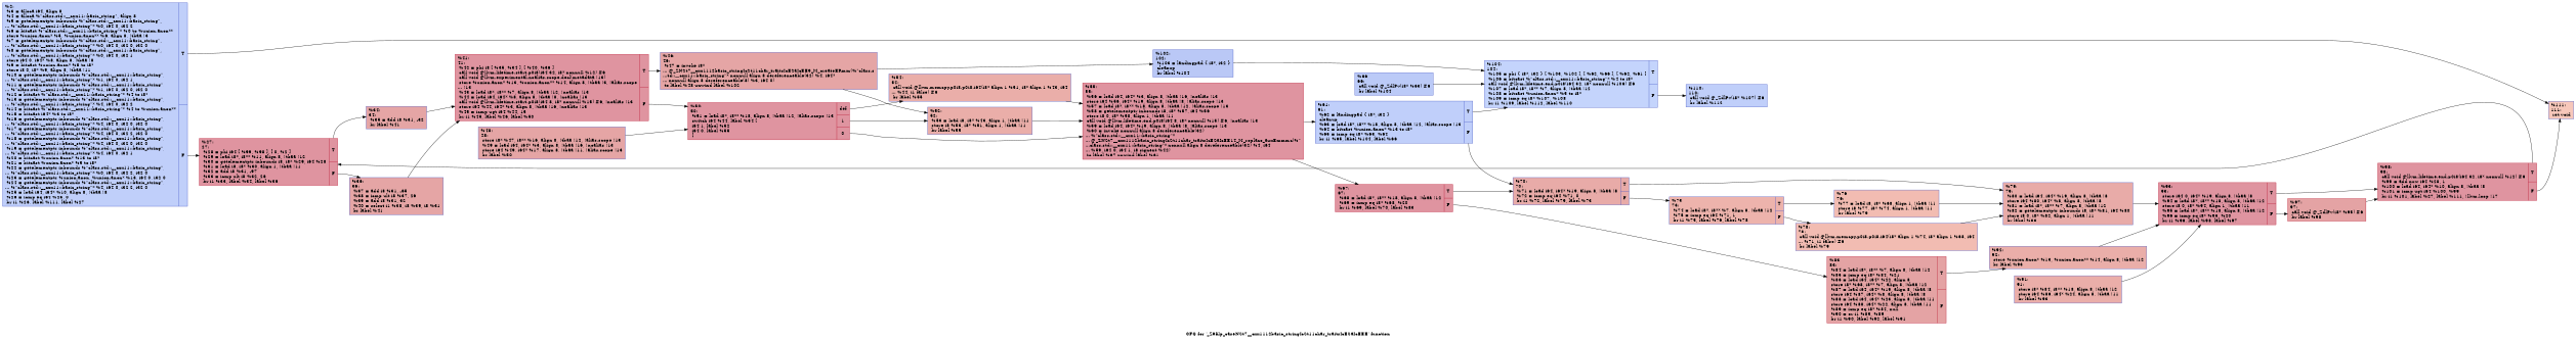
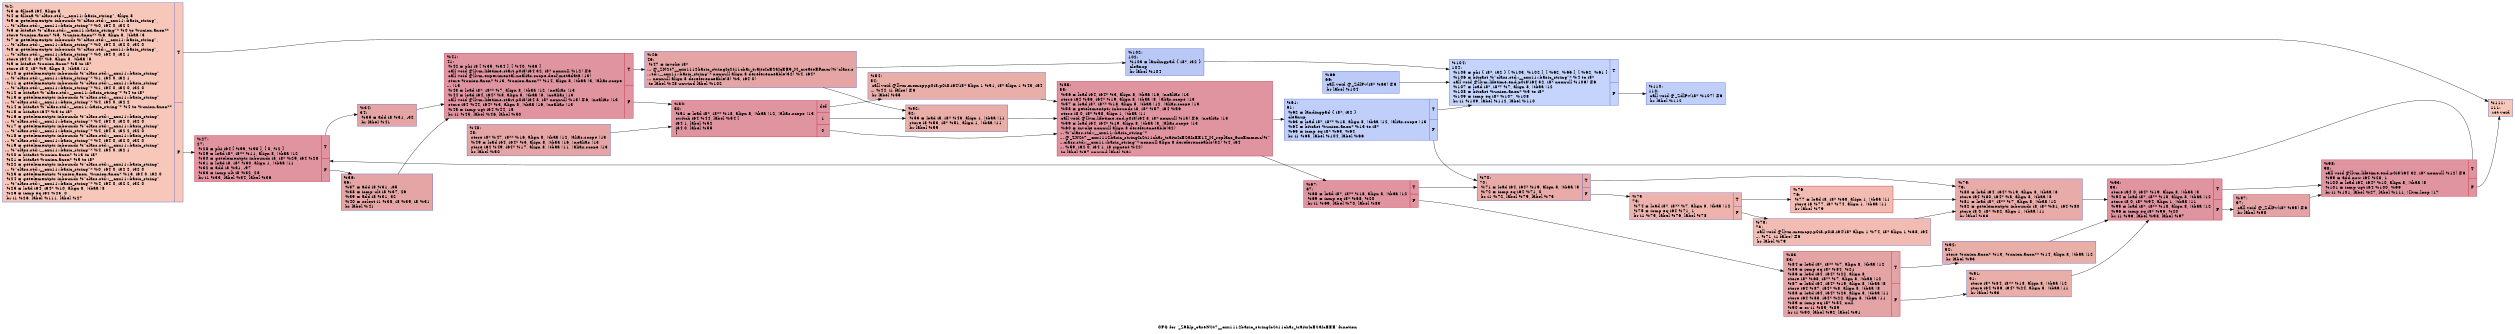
  digraph {
    label="CFG for '_Z9filp_caseNSt7__cxx1112basic_stringIcSt11char_traitsIcESaIcEEE' function"
    rankdir=LR
    node [color="#3d50c3ff" fillcolor="#b70d2870" shape=record style=filled]
-   n1 [fillcolor="#7093f370" label="{%2:\l  %3 = alloca i64, align 8\l  %4 = alloca %\"class.std::__cxx11::basic_string\", align 8\l  %5 = getelementptr inbounds %\"class.std::__cxx11::basic_string\",\l... %\"class.std::__cxx11::basic_string\"* %0, i64 0, i32 2\l  %6 = bitcast %\"class.std::__cxx11::basic_string\"* %0 to %union.anon**\l  store %union.anon* %5, %union.anon** %6, align 8, !tbaa !3\l  %7 = getelementptr inbounds %\"class.std::__cxx11::basic_string\",\l... %\"class.std::__cxx11::basic_string\"* %0, i64 0, i32 0, i32 0\l  %8 = getelementptr inbounds %\"class.std::__cxx11::basic_string\",\l... %\"class.std::__cxx11::basic_string\"* %0, i64 0, i32 1\l  store i64 0, i64* %8, align 8, !tbaa !8\l  %9 = bitcast %union.anon* %5 to i8*\l  store i8 0, i8* %9, align 8, !tbaa !11\l  %10 = getelementptr inbounds %\"class.std::__cxx11::basic_string\",\l... %\"class.std::__cxx11::basic_string\"* %1, i64 0, i32 1\l  %11 = getelementptr inbounds %\"class.std::__cxx11::basic_string\",\l... %\"class.std::__cxx11::basic_string\"* %1, i64 0, i32 0, i32 0\l  %12 = bitcast %\"class.std::__cxx11::basic_string\"* %4 to i8*\l  %13 = getelementptr inbounds %\"class.std::__cxx11::basic_string\",\l... %\"class.std::__cxx11::basic_string\"* %4, i64 0, i32 2\l  %14 = bitcast %\"class.std::__cxx11::basic_string\"* %4 to %union.anon**\l  %15 = bitcast i64* %3 to i8*\l  %16 = getelementptr inbounds %\"class.std::__cxx11::basic_string\",\l... %\"class.std::__cxx11::basic_string\"* %4, i64 0, i32 0, i32 0\l  %17 = getelementptr inbounds %\"class.std::__cxx11::basic_string\",\l... %\"class.std::__cxx11::basic_string\"* %4, i64 0, i32 2, i32 0\l  %18 = getelementptr inbounds %\"class.std::__cxx11::basic_string\",\l... %\"class.std::__cxx11::basic_string\"* %4, i64 0, i32 0, i32 0\l  %19 = getelementptr inbounds %\"class.std::__cxx11::basic_string\",\l... %\"class.std::__cxx11::basic_string\"* %4, i64 0, i32 1\l  %20 = bitcast %union.anon* %13 to i8*\l  %21 = bitcast %union.anon* %5 to i8*\l  %22 = getelementptr inbounds %\"class.std::__cxx11::basic_string\",\l... %\"class.std::__cxx11::basic_string\"* %0, i64 0, i32 2, i32 0\l  %23 = getelementptr %union.anon, %union.anon* %13, i64 0, i32 0\l  %24 = getelementptr inbounds %\"class.std::__cxx11::basic_string\",\l... %\"class.std::__cxx11::basic_string\"* %4, i64 0, i32 2, i32 0\l  %25 = load i64, i64* %10, align 8, !tbaa !8\l  %26 = icmp eq i64 %25, 0\l  br i1 %26, label %111, label %27\l|{<s0>T|<s1>F}}"]
+   n1 [fillcolor="#ec7f6370" label="{%2:\l  %3 = alloca i64, align 8\l  %4 = alloca %\"class.std::__cxx11::basic_string\", align 8\l  %5 = getelementptr inbounds %\"class.std::__cxx11::basic_string\",\l... %\"class.std::__cxx11::basic_string\"* %0, i64 0, i32 2\l  %6 = bitcast %\"class.std::__cxx11::basic_string\"* %0 to %union.anon**\l  store %union.anon* %5, %union.anon** %6, align 8, !tbaa !3\l  %7 = getelementptr inbounds %\"class.std::__cxx11::basic_string\",\l... %\"class.std::__cxx11::basic_string\"* %0, i64 0, i32 0, i32 0\l  %8 = getelementptr inbounds %\"class.std::__cxx11::basic_string\",\l... %\"class.std::__cxx11::basic_string\"* %0, i64 0, i32 1\l  store i64 0, i64* %8, align 8, !tbaa !8\l  %9 = bitcast %union.anon* %5 to i8*\l  store i8 0, i8* %9, align 8, !tbaa !11\l  %10 = getelementptr inbounds %\"class.std::__cxx11::basic_string\",\l... %\"class.std::__cxx11::basic_string\"* %1, i64 0, i32 1\l  %11 = getelementptr inbounds %\"class.std::__cxx11::basic_string\",\l... %\"class.std::__cxx11::basic_string\"* %1, i64 0, i32 0, i32 0\l  %12 = bitcast %\"class.std::__cxx11::basic_string\"* %4 to i8*\l  %13 = getelementptr inbounds %\"class.std::__cxx11::basic_string\",\l... %\"class.std::__cxx11::basic_string\"* %4, i64 0, i32 2\l  %14 = bitcast %\"class.std::__cxx11::basic_string\"* %4 to %union.anon**\l  %15 = bitcast i64* %3 to i8*\l  %16 = getelementptr inbounds %\"class.std::__cxx11::basic_string\",\l... %\"class.std::__cxx11::basic_string\"* %4, i64 0, i32 0, i32 0\l  %17 = getelementptr inbounds %\"class.std::__cxx11::basic_string\",\l... %\"class.std::__cxx11::basic_string\"* %4, i64 0, i32 2, i32 0\l  %18 = getelementptr inbounds %\"class.std::__cxx11::basic_string\",\l... %\"class.std::__cxx11::basic_string\"* %4, i64 0, i32 0, i32 0\l  %19 = getelementptr inbounds %\"class.std::__cxx11::basic_string\",\l... %\"class.std::__cxx11::basic_string\"* %4, i64 0, i32 1\l  %20 = bitcast %union.anon* %13 to i8*\l  %21 = bitcast %union.anon* %5 to i8*\l  %22 = getelementptr inbounds %\"class.std::__cxx11::basic_string\",\l... %\"class.std::__cxx11::basic_string\"* %0, i64 0, i32 2, i32 0\l  %23 = getelementptr %union.anon, %union.anon* %13, i64 0, i32 0\l  %24 = getelementptr inbounds %\"class.std::__cxx11::basic_string\",\l... %\"class.std::__cxx11::basic_string\"* %4, i64 0, i32 2, i32 0\l  %25 = load i64, i64* %10, align 8, !tbaa !8\l  %26 = icmp eq i64 %25, 0\l  br i1 %26, label %111, label %27\l|{<s0>T|<s1>F}}"]
    n2 [fillcolor="#ec7f6370" label="{%111:\l111:                                              \l  ret void\l}"]
    n3 [color="#b70d28ff" label="{%27:\l27:                                               \l  %28 = phi i64 [ %99, %98 ], [ 0, %2 ]\l  %29 = load i8*, i8** %11, align 8, !tbaa !12\l  %30 = getelementptr inbounds i8, i8* %29, i64 %28\l  %31 = load i8, i8* %30, align 1, !tbaa !11\l  %32 = add i8 %31, -97\l  %33 = icmp ult i8 %32, 26\l  br i1 %33, label %34, label %36\l|{<s0>T|<s1>F}}"]
    n4 [fillcolor="#c5333470" label="{%34:\l34:                                               \l  %35 = add i8 %31, -32\l  br label %41\l}"]
    n5 [fillcolor="#c5333470" label="{%36:\l36:                                               \l  %37 = add i8 %31, -65\l  %38 = icmp ult i8 %37, 26\l  %39 = add i8 %31, 32\l  %40 = select i1 %38, i8 %39, i8 %31\l  br label %41\l}"]
    n6 [color="#b70d28ff" label="{%41:\l41:                                               \l  %42 = phi i8 [ %35, %34 ], [ %40, %36 ]\l  call void @llvm.lifetime.start.p0i8(i64 32, i8* nonnull %12) #6\l  call void @llvm.experimental.noalias.scope.decl(metadata !13)\l  store %union.anon* %13, %union.anon** %14, align 8, !tbaa !3, !alias.scope\l... !13\l  %43 = load i8*, i8** %7, align 8, !tbaa !12, !noalias !13\l  %44 = load i64, i64* %8, align 8, !tbaa !8, !noalias !13\l  call void @llvm.lifetime.start.p0i8(i64 8, i8* nonnull %15) #6, !noalias !13\l  store i64 %44, i64* %3, align 8, !tbaa !16, !noalias !13\l  %45 = icmp ugt i64 %44, 15\l  br i1 %45, label %46, label %50\l|{<s0>T|<s1>F}}"]
    n7 [fillcolor="#c5333470" label="{%46:\l46:                                               \l  %47 = invoke i8*\l... @_ZNSt7__cxx1112basic_stringIcSt11char_traitsIcESaIcEE9_M_createERmm(%\"class.s\l...td::__cxx11::basic_string\"* nonnull align 8 dereferenceable(32) %4, i64*\l... nonnull align 8 dereferenceable(8) %3, i64 0)\l          to label %48 unwind label %102\l}"]
    n8 [color="#b70d28ff" label="{%50:\l50:                                               \l  %51 = load i8*, i8** %18, align 8, !tbaa !12, !alias.scope !13\l  switch i64 %44, label %54 [\l    i64 1, label %52\l    i64 0, label %55\l  ]\l|{<s0>def|<s1>1|<s2>0}}"]
    n9 [fillcolor="#6282ea70" label="{%102:\l102:                                              \l  %103 = landingpad \{ i8*, i32 \}\l          cleanup\l  br label %104\l}"]
    n10 [fillcolor="#d0473d70" label="{%52:\l52:                                               \l  %53 = load i8, i8* %43, align 1, !tbaa !11\l  store i8 %53, i8* %51, align 1, !tbaa !11\l  br label %55\l}"]
    n11 [fillcolor="#d0473d70" label="{%54:\l54:                                               \l  call void @llvm.memcpy.p0i8.p0i8.i64(i8* align 1 %51, i8* align 1 %43, i64\l... %44, i1 false) #6\l  br label %55\l}"]
    n12 [color="#b70d28ff" label="{%55:\l55:                                               \l  %56 = load i64, i64* %3, align 8, !tbaa !16, !noalias !13\l  store i64 %56, i64* %19, align 8, !tbaa !8, !alias.scope !13\l  %57 = load i8*, i8** %18, align 8, !tbaa !12, !alias.scope !13\l  %58 = getelementptr inbounds i8, i8* %57, i64 %56\l  store i8 0, i8* %58, align 1, !tbaa !11\l  call void @llvm.lifetime.end.p0i8(i64 8, i8* nonnull %15) #6, !noalias !13\l  %59 = load i64, i64* %19, align 8, !tbaa !8, !alias.scope !13\l  %60 = invoke nonnull align 8 dereferenceable(32)\l... %\"class.std::__cxx11::basic_string\"*\l... @_ZNSt7__cxx1112basic_stringIcSt11char_traitsIcESaIcEE14_M_replace_auxEmmmc(%\"\l...class.std::__cxx11::basic_string\"* nonnull align 8 dereferenceable(32) %4, i64\l... %59, i64 0, i64 1, i8 signext %42)\l          to label %67 unwind label %61\l}"]
    n13 [fillcolor="#c5333470" label="{%48:\l48:                                               \l  store i8* %47, i8** %16, align 8, !tbaa !12, !alias.scope !13\l  %49 = load i64, i64* %3, align 8, !tbaa !16, !noalias !13\l  store i64 %49, i64* %17, align 8, !tbaa !11, !alias.scope !13\l  br label %50\l}"]
    n14 [fillcolor="#7a9df870" label="{%104:\l104:                                              \l  %105 = phi \{ i8*, i32 \} [ %103, %102 ], [ %62, %66 ], [ %62, %61 ]\l  %106 = bitcast %\"class.std::__cxx11::basic_string\"* %4 to i8*\l  call void @llvm.lifetime.end.p0i8(i64 32, i8* nonnull %106) #6\l  %107 = load i8*, i8** %7, align 8, !tbaa !12\l  %108 = bitcast %union.anon* %5 to i8*\l  %109 = icmp eq i8* %107, %108\l  br i1 %109, label %112, label %110\l|{<s0>T|<s1>F}}"]
    n15 [color="#b70d28ff" label="{%67:\l67:                                               \l  %68 = load i8*, i8** %18, align 8, !tbaa !12\l  %69 = icmp eq i8* %68, %20\l  br i1 %69, label %70, label %83\l|{<s0>T|<s1>F}}"]
    n16 [fillcolor="#7093f370" label="{%61:\l61:                                               \l  %62 = landingpad \{ i8*, i32 \}\l          cleanup\l  %63 = load i8*, i8** %18, align 8, !tbaa !12, !alias.scope !13\l  %64 = bitcast %union.anon* %13 to i8*\l  %65 = icmp eq i8* %63, %64\l  br i1 %65, label %104, label %66\l|{<s0>T|<s1>F}}"]
    n17 [fillcolor="#7093f370" label="{%110:\l110:                                              \l  call void @_ZdlPv(i8* %107) #6\l  br label %112\l}"]
    n18 [fillcolor="#cc403a70" label="{%70:\l70:                                               \l  %71 = load i64, i64* %19, align 8, !tbaa !8\l  %72 = icmp eq i64 %71, 0\l  br i1 %72, label %79, label %73\l|{<s0>T|<s1>F}}"]
    n19 [color="#b70d28ff" fillcolor="#c32e3170" label="{%83:\l83:                                               \l  %84 = load i8*, i8** %7, align 8, !tbaa !12\l  %85 = icmp eq i8* %84, %21\l  %86 = load i64, i64* %22, align 8\l  store i8* %68, i8** %7, align 8, !tbaa !12\l  %87 = load i64, i64* %19, align 8, !tbaa !8\l  store i64 %87, i64* %8, align 8, !tbaa !8\l  %88 = load i64, i64* %23, align 8, !tbaa !11\l  store i64 %88, i64* %22, align 8, !tbaa !11\l  %89 = icmp eq i8* %84, null\l  %90 = or i1 %85, %89\l  br i1 %90, label %92, label %91\l|{<s0>T|<s1>F}}"]
    n20 [fillcolor="#cc403a70" label="{%79:\l79:                                               \l  %80 = load i64, i64* %19, align 8, !tbaa !8\l  store i64 %80, i64* %8, align 8, !tbaa !8\l  %81 = load i8*, i8** %7, align 8, !tbaa !12\l  %82 = getelementptr inbounds i8, i8* %81, i64 %80\l  store i8 0, i8* %82, align 1, !tbaa !11\l  br label %33\l}"]
    n21 [fillcolor="#d6524470" label="{%73:\l73:                                               \l  %74 = load i8*, i8** %7, align 8, !tbaa !12\l  %75 = icmp eq i64 %71, 1\l  br i1 %75, label %76, label %78\l|{<s0>T|<s1>F}}"]
    n22 [fillcolor="#d0473d70" label="{%92:\l92:                                               \l  store %union.anon* %13, %union.anon** %14, align 8, !tbaa !12\l  br label %93\l}"]
    n23 [fillcolor="#d0473d70" label="{%91:\l91:                                               \l  store i8* %84, i8** %18, align 8, !tbaa !12\l  store i64 %86, i64* %24, align 8, !tbaa !11\l  br label %93\l}"]
    n24 [fillcolor="#6687ed70" label="{%66:\l66:                                               \l  call void @_ZdlPv(i8* %63) #6\l  br label %104\l}"]
    n25 [color="#b70d28ff" label="{%93:\l93:                                               \l  store i64 0, i64* %19, align 8, !tbaa !8\l  %94 = load i8*, i8** %18, align 8, !tbaa !12\l  store i8 0, i8* %94, align 1, !tbaa !11\l  %95 = load i8*, i8** %18, align 8, !tbaa !12\l  %96 = icmp eq i8* %95, %20\l  br i1 %96, label %98, label %97\l|{<s0>T|<s1>F}}"]
-   n26 [fillcolor="#e1675170" label="{%76:\l76:                                               \l  %77 = load i8, i8* %68, align 1, !tbaa !11\l  store i8 %77, i8* %74, align 1, !tbaa !11\l  br label %79\l}"]
+   n26 [color="#b70d28ff" fillcolor="#e1675170" label="{%76:\l76:                                               \l  %77 = load i8, i8* %68, align 1, !tbaa !11\l  store i8 %77, i8* %74, align 1, !tbaa !11\l  br label %79\l}"]
    n27 [fillcolor="#e1675170" label="{%78:\l78:                                               \l  call void @llvm.memcpy.p0i8.p0i8.i64(i8* align 1 %74, i8* align 1 %68, i64\l... %71, i1 false) #6\l  br label %79\l}"]
    n28 [color="#b70d28ff" label="{%98:\l98:                                               \l  call void @llvm.lifetime.end.p0i8(i64 32, i8* nonnull %12) #6\l  %99 = add nuw i64 %28, 1\l  %100 = load i64, i64* %10, align 8, !tbaa !8\l  %101 = icmp ugt i64 %100, %99\l  br i1 %101, label %27, label %111, !llvm.loop !17\l|{<s0>T|<s1>F}}"]
    n29 [color="#b70d28ff" fillcolor="#c32e3170" label="{%97:\l97:                                               \l  call void @_ZdlPv(i8* %95) #6\l  br label %98\l}"]
    n1 -> n2 [tailport=s0]
    n1 -> n3 [tailport=s1]
    n3 -> n4 [tailport=s0]
    n3 -> n5 [tailport=s1]
    n4 -> n6
    n5 -> n6
    n6 -> n7 [tailport=s0]
    n6 -> n8 [tailport=s1]
    n7 -> n9
    n7 -> n10
    n8 -> n10 [tailport=s1]
    n8 -> n11 [tailport=s0]
    n8 -> n12 [tailport=s2]
    n9 -> n14
    n10 -> n12
    n11 -> n12
    n12 -> n15
    n12 -> n16
    n13 -> n8
    n14 -> n17 [tailport=s1]
    n15 -> n18 [tailport=s0]
    n15 -> n19 [tailport=s1]
    n16 -> n14 [tailport=s0]
    n16 -> n18 [tailport=s1]
    n18 -> n20 [tailport=s0]
    n18 -> n21 [tailport=s1]
    n19 -> n22 [tailport=s0]
+   n19 -> n23 [tailport=s1]
    n20 -> n25
    n21 -> n26 [tailport=s0]
    n21 -> n27 [tailport=s1]
    n22 -> n25
    n23 -> n25
    n24 -> n14
    n25 -> n28 [tailport=s0]
    n25 -> n29 [tailport=s1]
    n26 -> n20
    n27 -> n20
    n28 -> n2 [tailport=s1]
    n28 -> n3 [tailport=s0]
    n29 -> n28
  }
